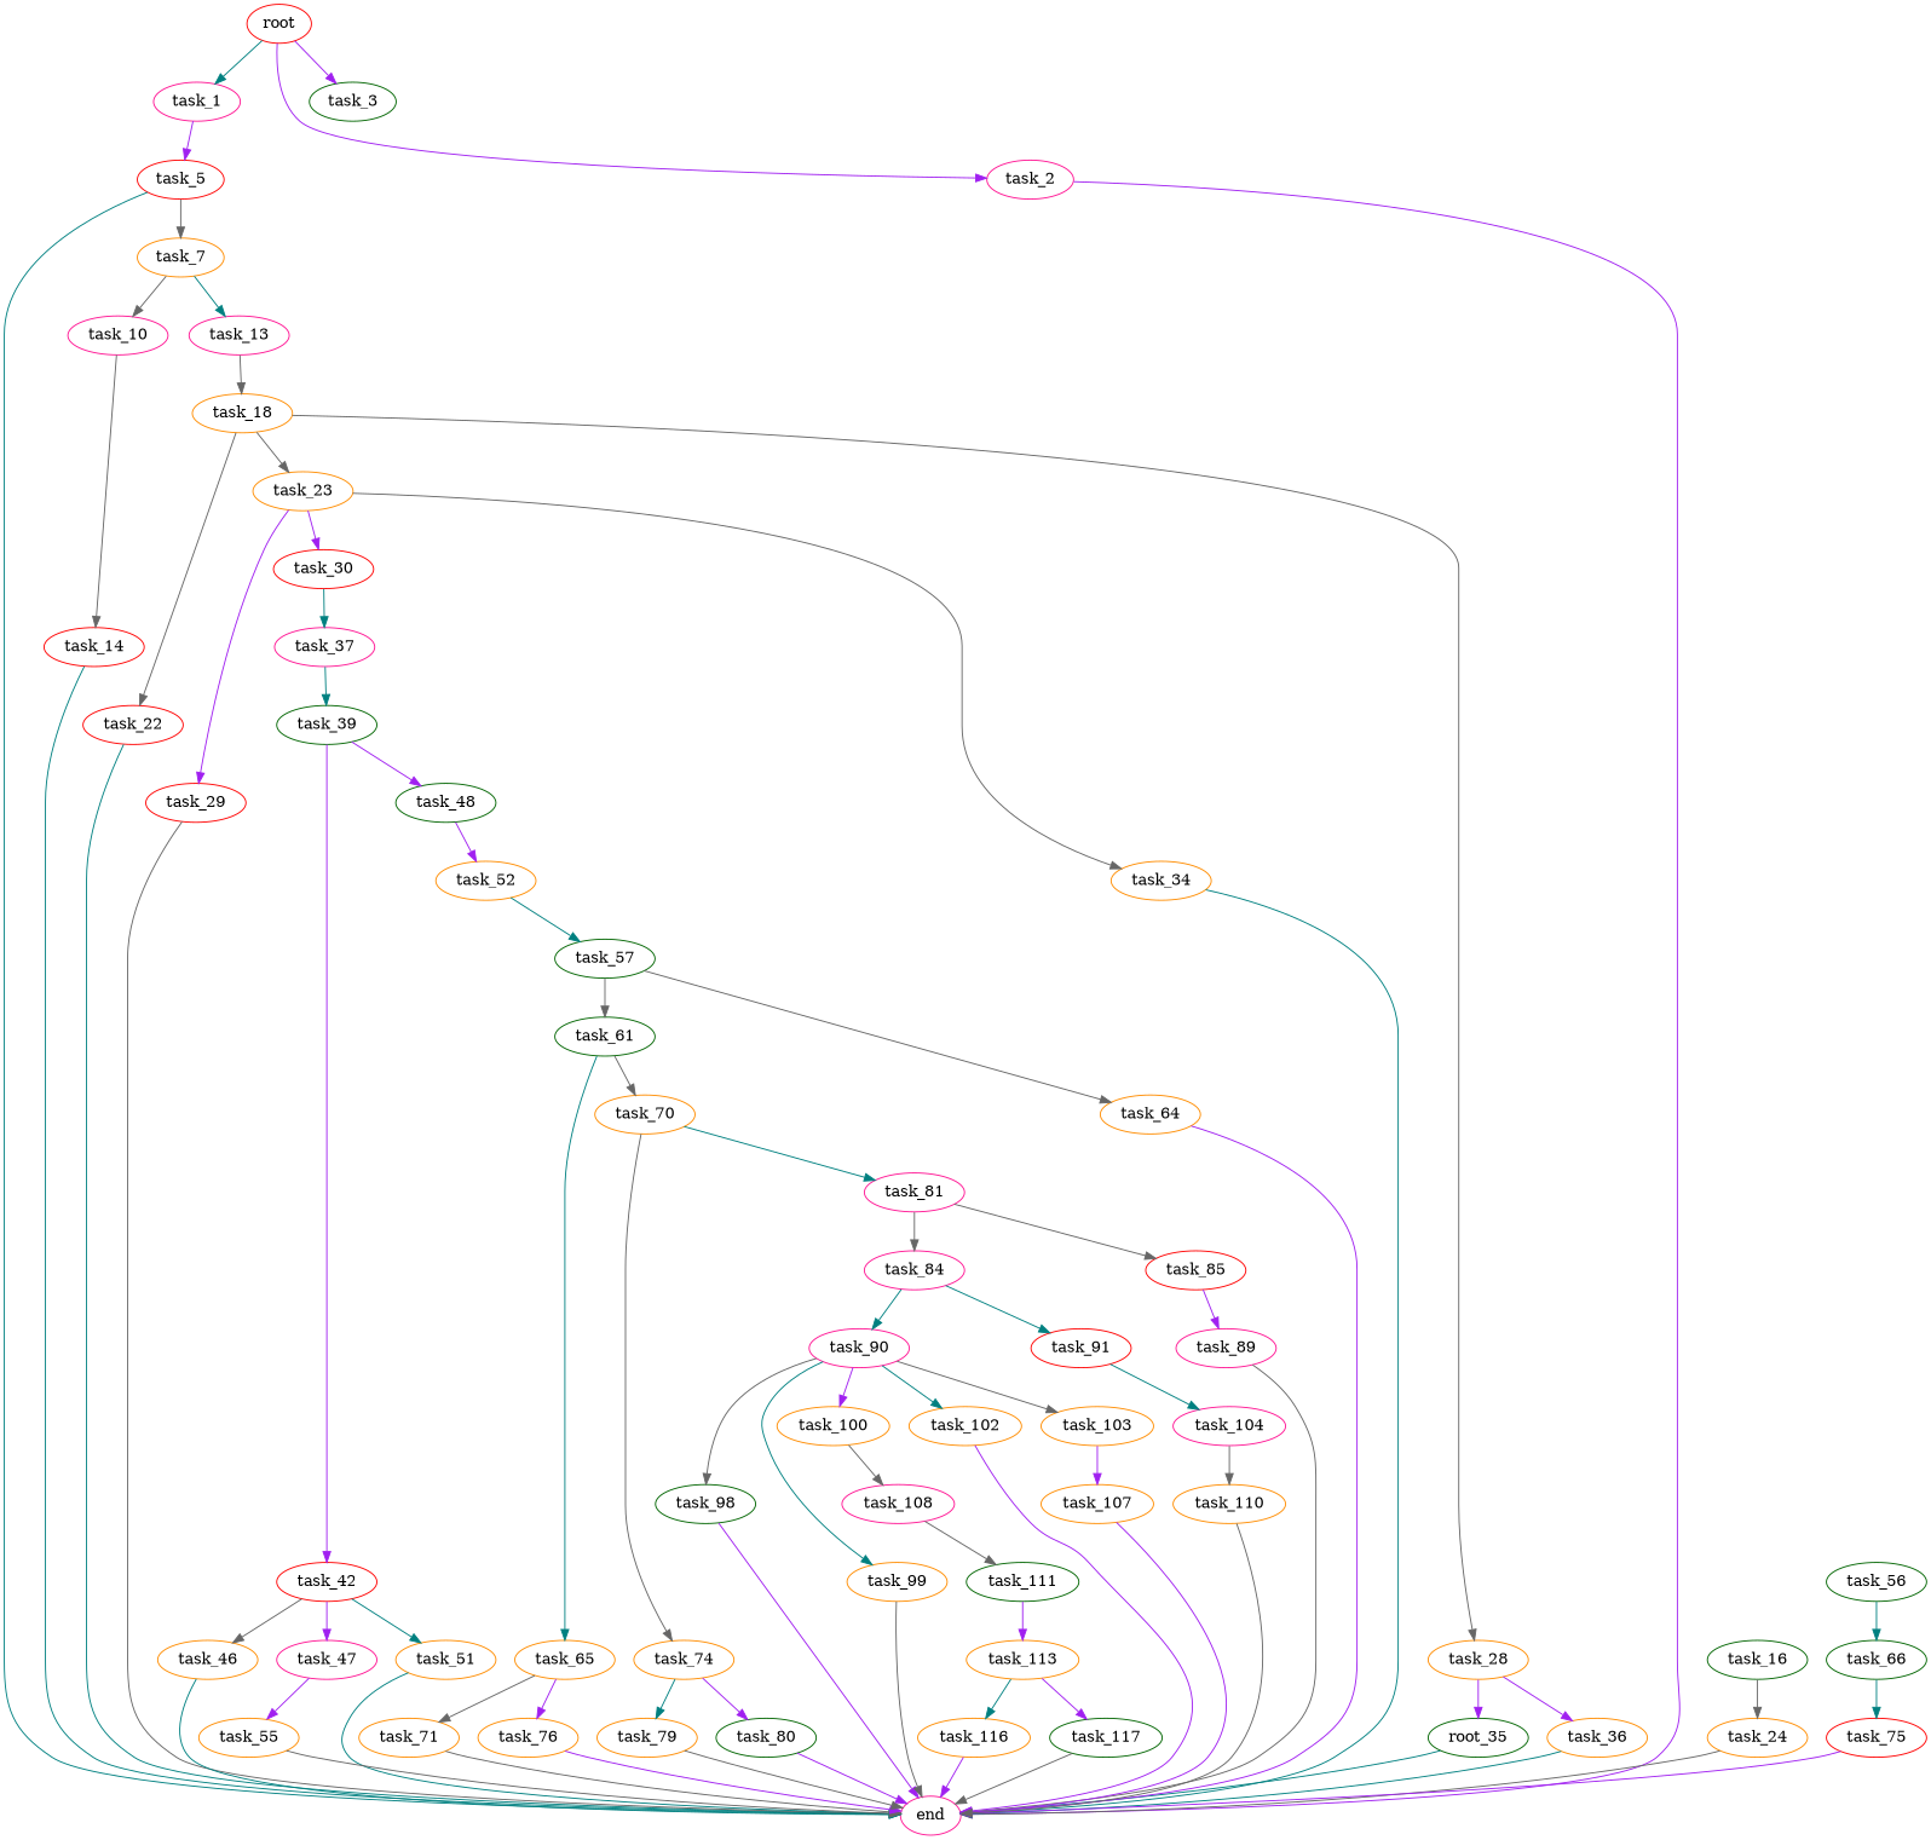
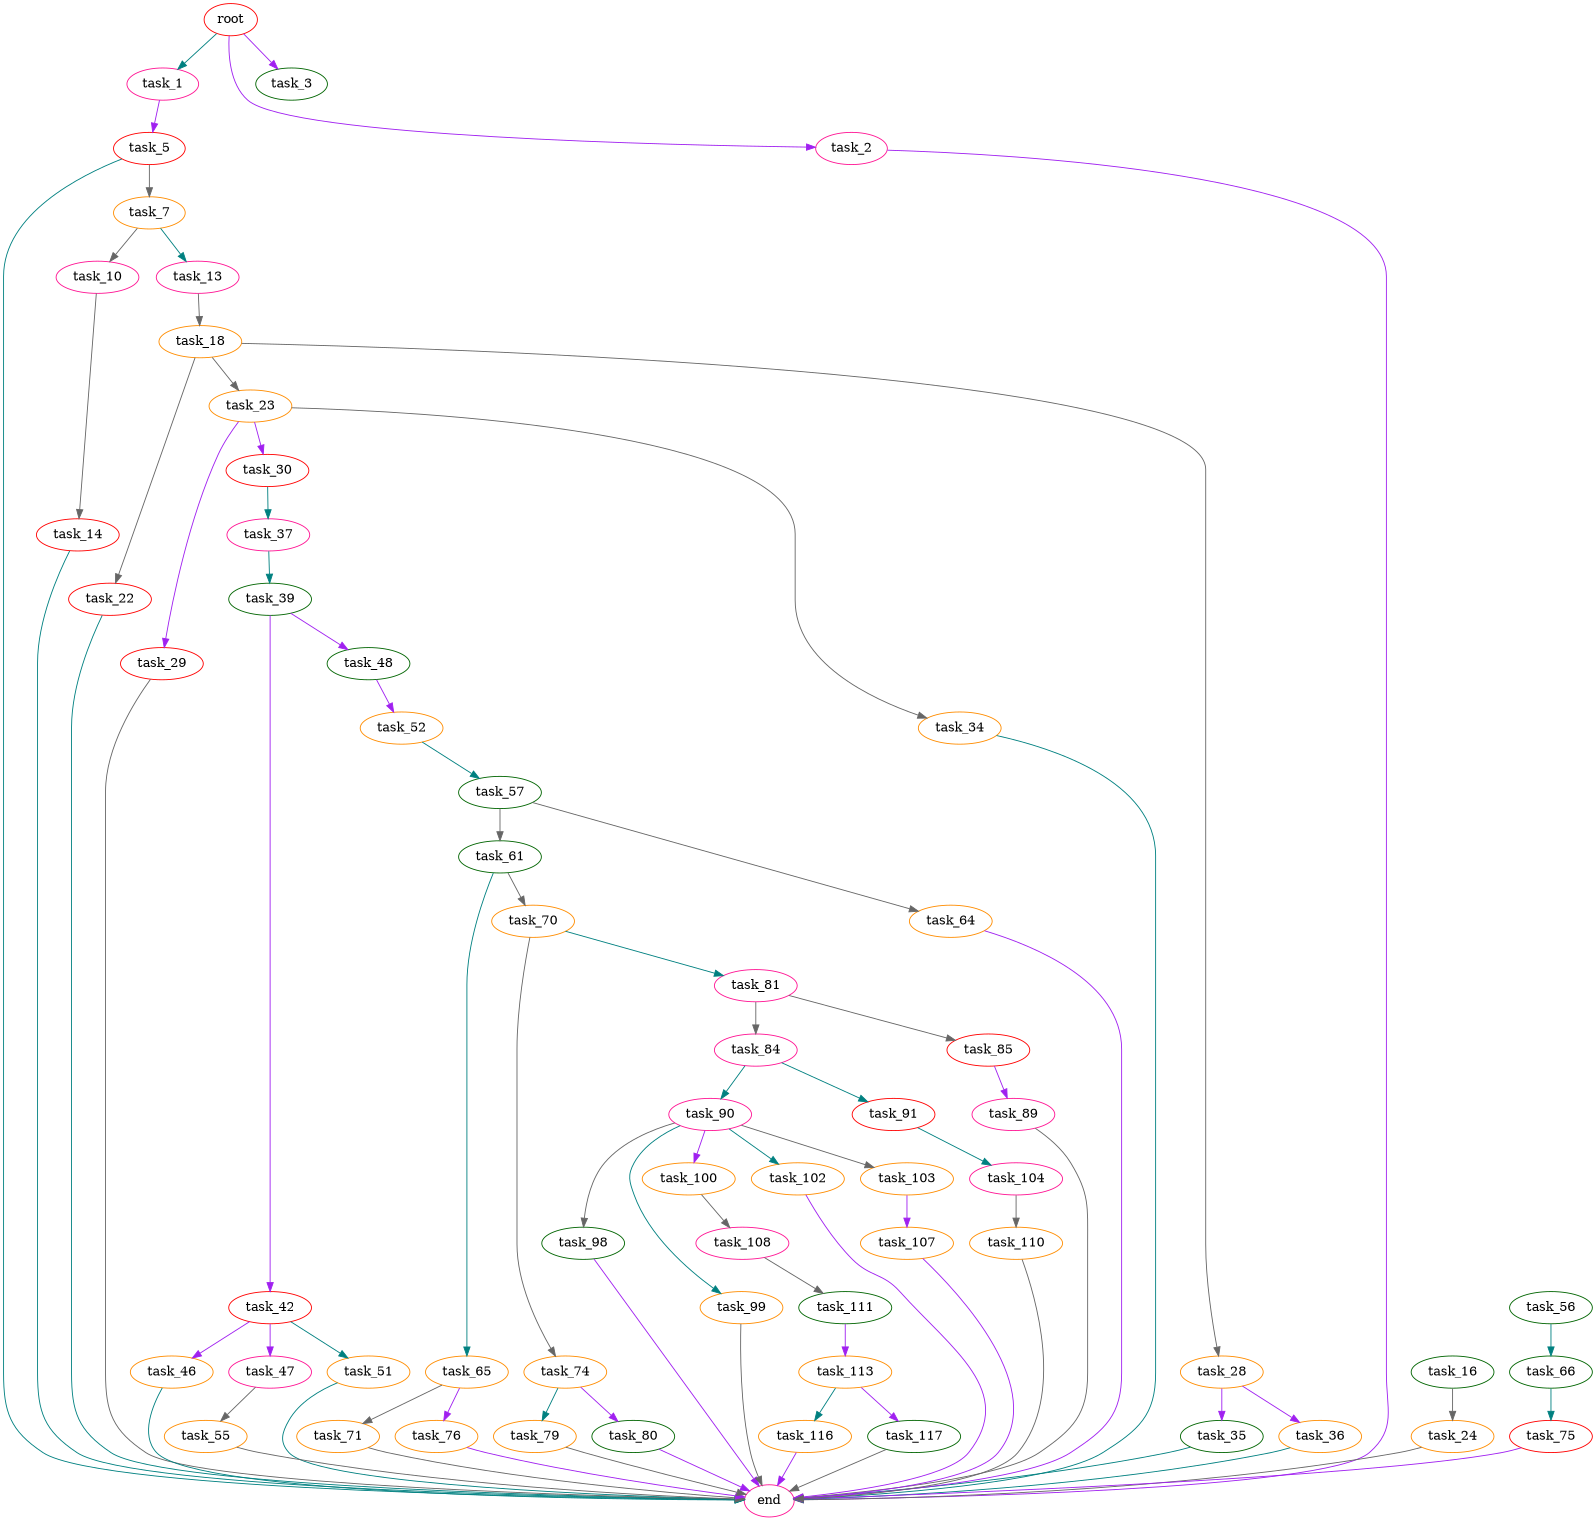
  digraph {
    node [color=darkorange]
    edge [color=gray40]
    root [color=red]
    task_1 [color=deeppink]
    task_2 [color=deeppink]
    task_3 [color=darkgreen]
    task_5 [color=red]
    end [color=deeppink]
    task_7
    task_10 [color=deeppink]
    task_13 [color=deeppink]
    task_14 [color=red]
    task_18
    task_16 [color=darkgreen]
    task_24
    task_22 [color=red]
    task_23
    task_28
    task_29 [color=red]
    task_30 [color=red]
    task_34
-   task_35 [color=darkgreen label=root_35]
+   task_35 [color=darkgreen]
    task_36
    task_37 [color=deeppink]
    task_39 [color=darkgreen]
    task_42 [color=red]
    task_48 [color=darkgreen]
    task_46
    task_47 [color=deeppink]
    task_51
    task_52
    task_55
    task_57 [color=darkgreen]
    task_56 [color=darkgreen]
    task_66 [color=darkgreen]
    task_61 [color=darkgreen]
    task_64
    task_75 [color=red]
    task_65
    task_70
    task_71
    task_76
    task_74
    task_81 [color=deeppink]
    task_79
    task_80 [color=darkgreen]
    task_84 [color=deeppink]
    task_85 [color=red]
    task_90 [color=deeppink]
    task_91 [color=red]
    task_89 [color=deeppink]
    task_98 [color=darkgreen]
    task_99
    task_100
    task_102
    task_103
    task_104 [color=deeppink]
    task_108 [color=deeppink]
    task_107
    task_110
    task_111 [color=darkgreen]
    task_113
    task_116
    task_117 [color=darkgreen]
    root -> task_1 [color=teal]
    root -> task_2 [color=purple]
    root -> task_3 [color=purple]
    task_1 -> task_5 [color=purple]
    task_2 -> end [color=purple]
    task_5 -> end [color=teal]
    task_5 -> task_7
    task_7 -> task_10
    task_7 -> task_13 [color=teal]
    task_10 -> task_14
    task_13 -> task_18
    task_14 -> end [color=teal]
    task_18 -> task_22
    task_18 -> task_23
    task_18 -> task_28
    task_16 -> task_24
    task_24 -> end
    task_22 -> end [color=teal]
    task_23 -> task_29 [color=purple]
    task_23 -> task_30 [color=purple]
    task_23 -> task_34
    task_28 -> task_35 [color=purple]
    task_28 -> task_36 [color=purple]
    task_29 -> end
    task_30 -> task_37 [color=teal]
    task_34 -> end [color=teal]
    task_35 -> end [color=teal]
    task_36 -> end [color=teal]
    task_37 -> task_39 [color=teal]
    task_39 -> task_42 [color=purple]
    task_39 -> task_48 [color=purple]
-   task_42 -> task_46
+   task_42 -> task_46 [color=purple]
    task_42 -> task_47 [color=purple]
    task_42 -> task_51 [color=teal]
    task_48 -> task_52 [color=purple]
    task_46 -> end [color=teal]
-   task_47 -> task_55 [color=purple]
+   task_47 -> task_55
    task_51 -> end [color=teal]
    task_52 -> task_57 [color=teal]
    task_55 -> end
    task_57 -> task_61
    task_57 -> task_64
    task_56 -> task_66 [color=teal]
    task_66 -> task_75 [color=teal]
    task_61 -> task_65 [color=teal]
    task_61 -> task_70
    task_64 -> end [color=purple]
    task_75 -> end [color=purple]
    task_65 -> task_71
    task_65 -> task_76 [color=purple]
    task_70 -> task_74
    task_70 -> task_81 [color=teal]
    task_71 -> end
    task_76 -> end [color=purple]
    task_74 -> task_79 [color=teal]
    task_74 -> task_80 [color=purple]
    task_81 -> task_84
    task_81 -> task_85
    task_79 -> end
    task_80 -> end [color=purple]
    task_84 -> task_90 [color=teal]
    task_84 -> task_91 [color=teal]
    task_85 -> task_89 [color=purple]
    task_90 -> task_98
    task_90 -> task_99 [color=teal]
    task_90 -> task_100 [color=purple]
    task_90 -> task_102 [color=teal]
    task_90 -> task_103
    task_91 -> task_104 [color=teal]
    task_89 -> end
    task_98 -> end [color=purple]
    task_99 -> end
    task_100 -> task_108
    task_102 -> end [color=purple]
    task_103 -> task_107 [color=purple]
    task_104 -> task_110
    task_108 -> task_111
    task_107 -> end [color=purple]
    task_110 -> end
    task_111 -> task_113 [color=purple]
    task_113 -> task_116 [color=teal]
    task_113 -> task_117 [color=purple]
    task_116 -> end [color=purple]
    task_117 -> end
  }
